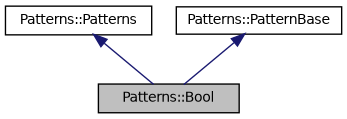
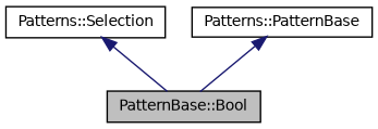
  digraph {
    node [color=black fillcolor=white fontname=Helvetica fontsize=10 shape=record style=filled]
    edge [color=midnightblue dir=back fontname=Helvetica fontsize=10 labelfontname=Helvetica labelfontsize=10 style=solid]
-   n1 [fillcolor=grey75 fontcolor=black height=0.2 label="Patterns::Bool" width=0.4]
-   n2 [height=0.2 label="Patterns::Patterns" width=0.4]
+   n1 [fillcolor=grey75 fontcolor=black height=0.2 label="PatternBase::Bool" width=0.4]
+   n2 [height=0.2 label="Patterns::Selection" width=0.4]
    n3 [height=0.2 label="Patterns::PatternBase" width=0.4]
    n2 -> n1
    n3 -> n1
  }
